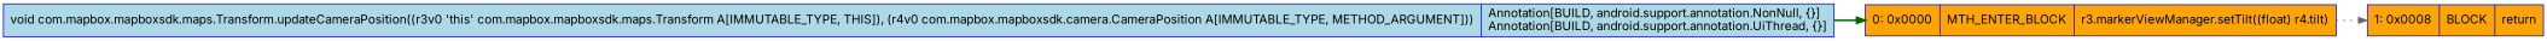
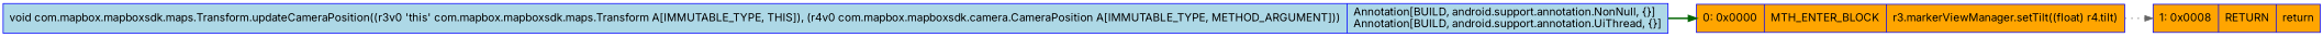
  digraph {
    rankdir=LR
    fontname=Inter
    node [shape=record style=filled fillcolor=orange color=blue fontname=Inter]
    edge [fontname=Inter]
    n1 [label="{0\:\ 0x0000|MTH_ENTER_BLOCK\l|r3.markerViewManager.setTilt((float) r4.tilt)\l}"]
-   n2 [label="{1\:\ 0x0008|BLOCK\l|return\l}"]
+   n2 [label="{1\:\ 0x0008|RETURN\l|return\l}"]
    n3 [label="{void com.mapbox.mapboxsdk.maps.Transform.updateCameraPosition((r3v0 'this' com.mapbox.mapboxsdk.maps.Transform A[IMMUTABLE_TYPE, THIS]), (r4v0 com.mapbox.mapboxsdk.camera.CameraPosition A[IMMUTABLE_TYPE, METHOD_ARGUMENT]))  | Annotation[BUILD, android.support.annotation.NonNull, \{\}]\lAnnotation[BUILD, android.support.annotation.UiThread, \{\}]\l}" fillcolor=lightblue]
    n1 -> n2 [color=gray40 style=dotted]
    n3 -> n1 [color=darkgreen style=bold]
  }
